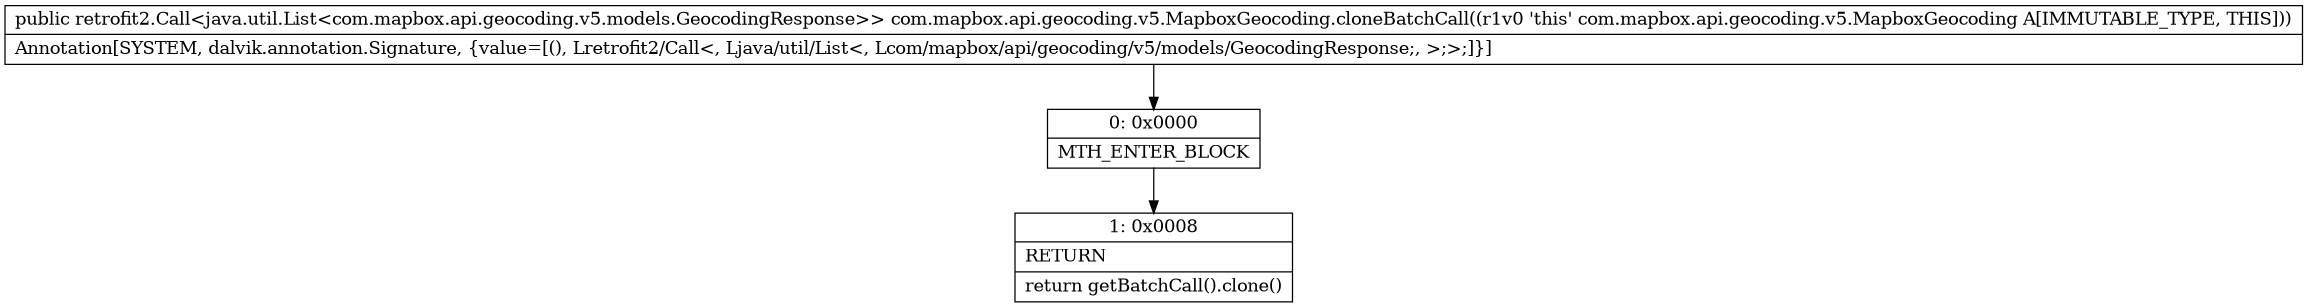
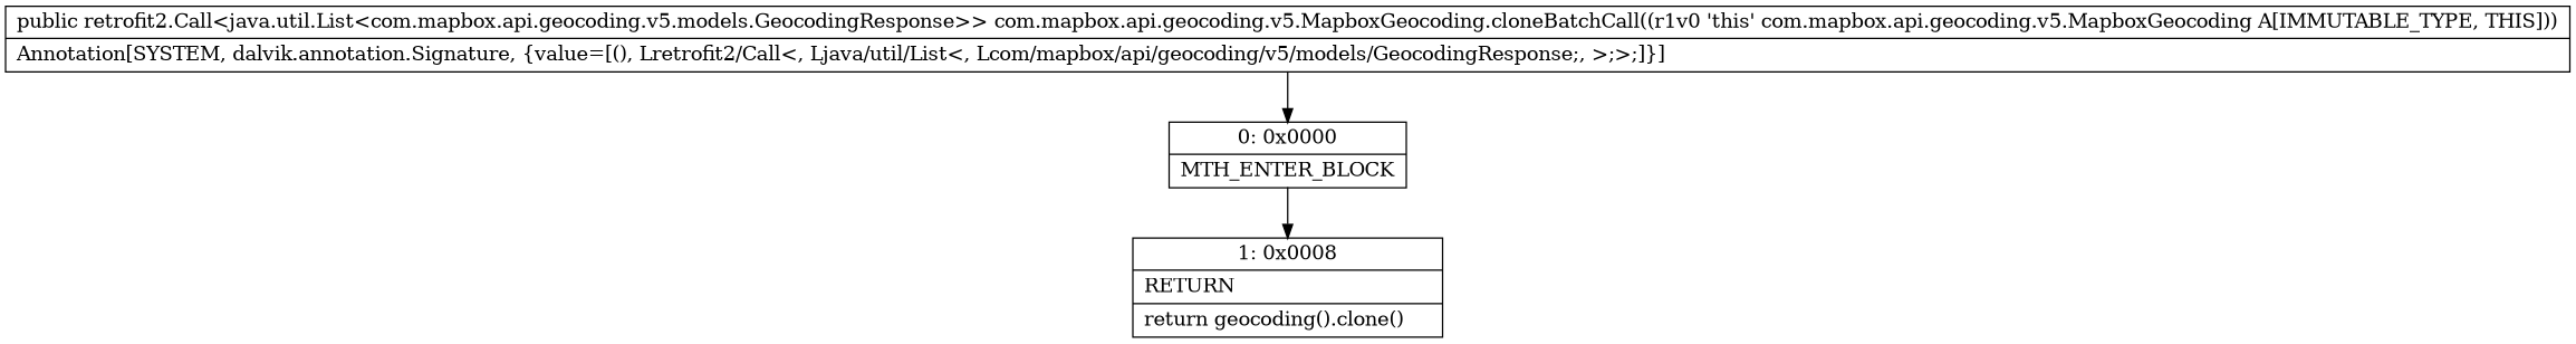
  digraph {
    node [shape=record]
    n1 [label="{0\:\ 0x0000|MTH_ENTER_BLOCK\l}"]
-   n2 [label="{1\:\ 0x0008|RETURN\l|return getBatchCall().clone()\l}"]
+   n2 [label="{1\:\ 0x0008|RETURN\l|return geocoding().clone()\l}"]
    n3 [label="{public retrofit2.Call\<java.util.List\<com.mapbox.api.geocoding.v5.models.GeocodingResponse\>\> com.mapbox.api.geocoding.v5.MapboxGeocoding.cloneBatchCall((r1v0 'this' com.mapbox.api.geocoding.v5.MapboxGeocoding A[IMMUTABLE_TYPE, THIS]))  | Annotation[SYSTEM, dalvik.annotation.Signature, \{value=[(), Lretrofit2\/Call\<, Ljava\/util\/List\<, Lcom\/mapbox\/api\/geocoding\/v5\/models\/GeocodingResponse;, \>;\>;]\}]\l}"]
    n1 -> n2
    n3 -> n1
  }
